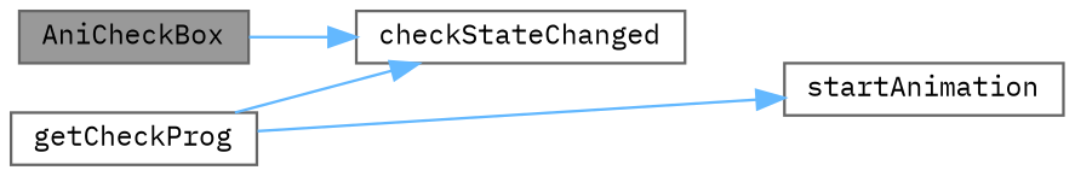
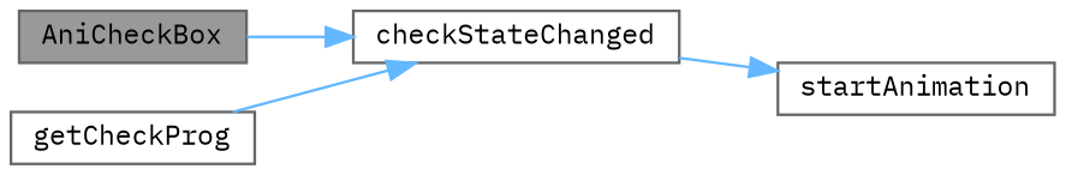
  digraph {
    fontname="IBM Plex Mono"
    rankdir=LR
    node [color=grey40 fillcolor=white fontname="IBM Plex Mono" fontsize=10 shape=box style=filled]
    edge [color=steelblue1 fontname="IBM Plex Mono" fontsize=10 labelfontname=Helvetica labelfontsize=10 style=solid]
    n1 [color=gray40 fillcolor=grey60 fontcolor=black height=0.2 label=AniCheckBox width=0.4]
    n2 [height=0.2 label=checkStateChanged width=0.4]
    n3 [height=0.2 label=startAnimation width=0.4]
    n4 [height=0.2 label=getCheckProg width=0.4]
    n1 -> n2
-   n4 -> n3
+   n2 -> n3
    n4 -> n2
  }
